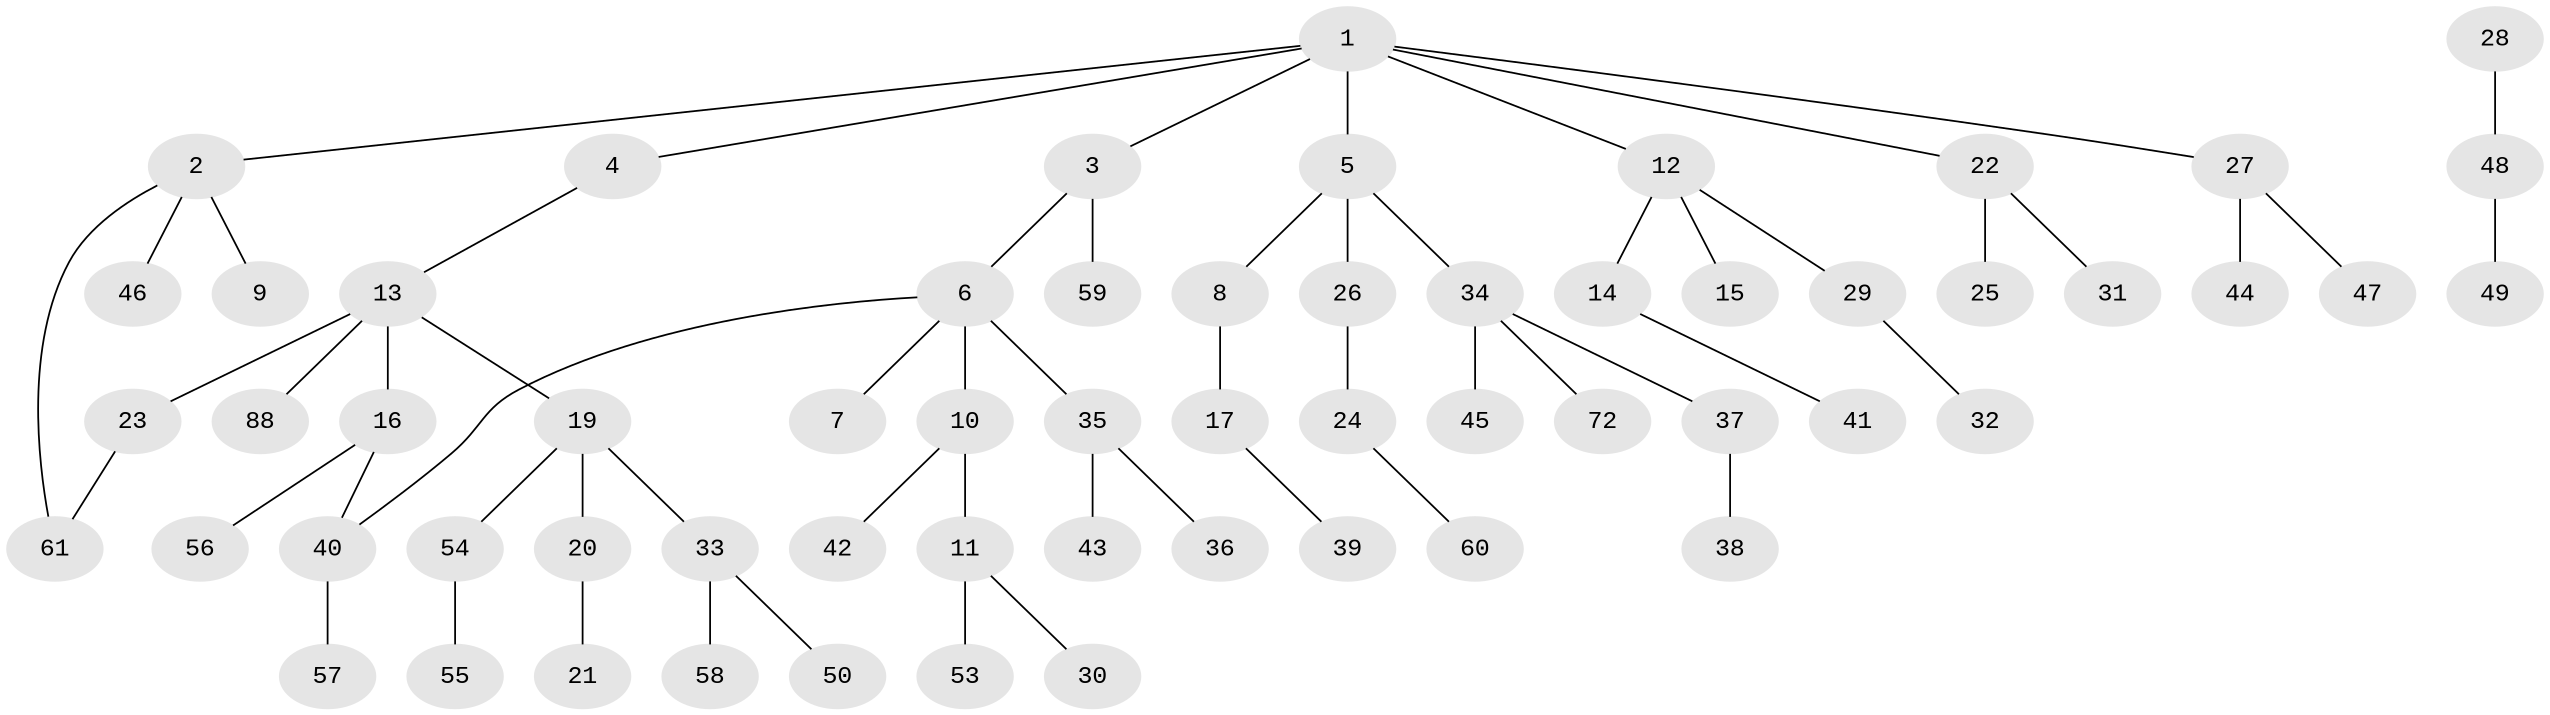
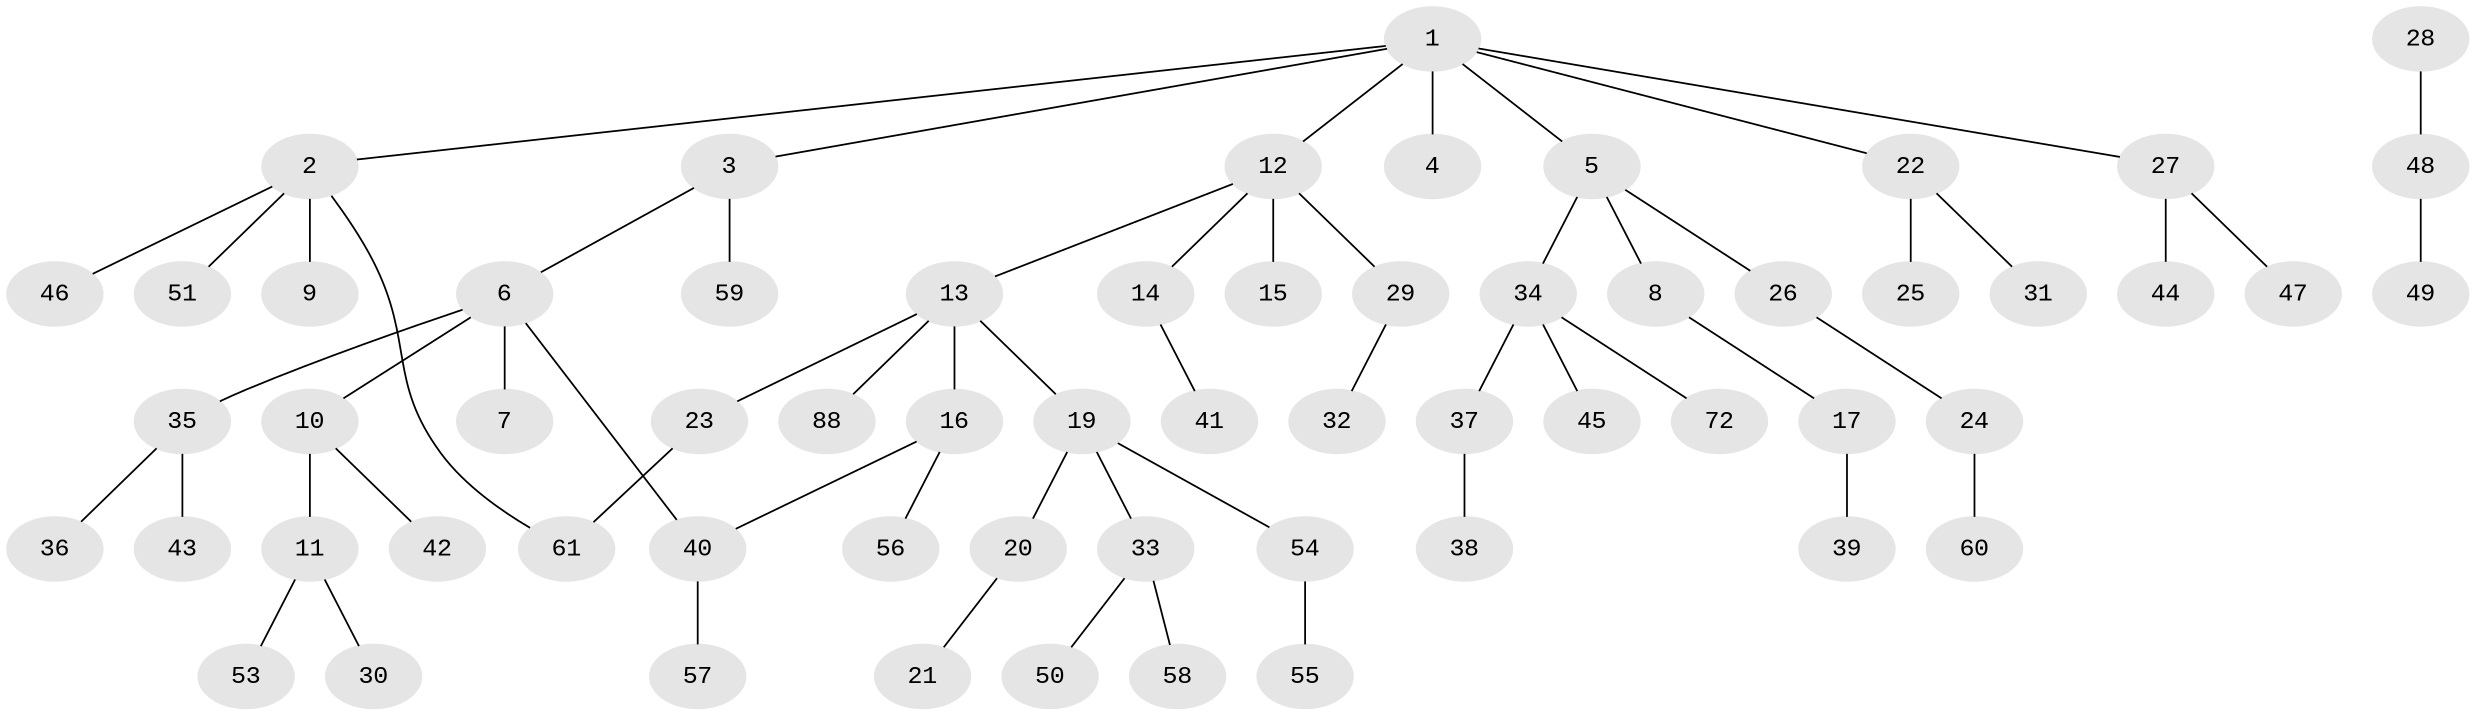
  graph {
    fontname="Liberation Mono"
    node [color=gray90 fontname="Liberation Mono" style=filled]
    edge [fontname="Liberation Mono"]
    1
    2
    3
    4
    5
    12
    22
    27
    9
    46
+   51
    61
    6
    59
    8
    26
    34
    13
    14
    15
    29
    25
    31
    44
    47
    28
    48
    7
    10
    35
    40
    17
    24
    60
    37
    45
    n37 [label=72]
    11
    42
    36
    43
    57
    39
    30
    53
    16
    n47 [label=88]
    19
    23
    41
    32
    56
    20
    33
    54
    21
    50
    58
    55
    49
    38
    1 -- 2
    1 -- 3
    1 -- 4
    1 -- 5
    1 -- 12
    1 -- 22
    1 -- 27
    2 -- 9
    2 -- 46
+   2 -- 51
    2 -- 61
    3 -- 6
    3 -- 59
    5 -- 8
    5 -- 26
    5 -- 34
-   4 -- 13
+   12 -- 13
    12 -- 14
    12 -- 15
    12 -- 29
    22 -- 25
    22 -- 31
    27 -- 44
    27 -- 47
    6 -- 7
    6 -- 10
    6 -- 35
    6 -- 40
    8 -- 17
    26 -- 24
    34 -- 37
    34 -- 45
    34 -- n37
    13 -- 16
    13 -- n47
    13 -- 19
    13 -- 23
    14 -- 41
    29 -- 32
    28 -- 48
    48 -- 49
    10 -- 11
    10 -- 42
    35 -- 36
    35 -- 43
    40 -- 57
    17 -- 39
    24 -- 60
    37 -- 38
    11 -- 30
    11 -- 53
    16 -- 40
    16 -- 56
    19 -- 20
    19 -- 33
    19 -- 54
    23 -- 61
    20 -- 21
    33 -- 50
    33 -- 58
    54 -- 55
  }
